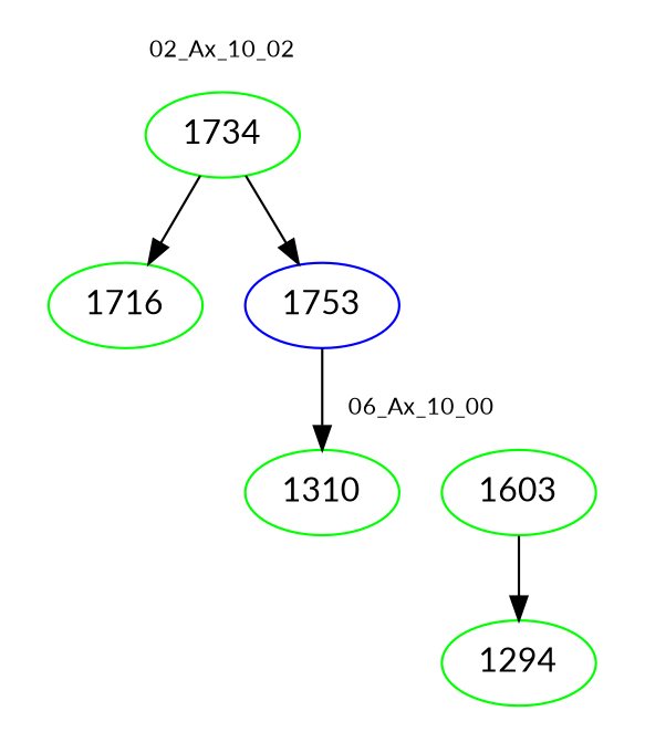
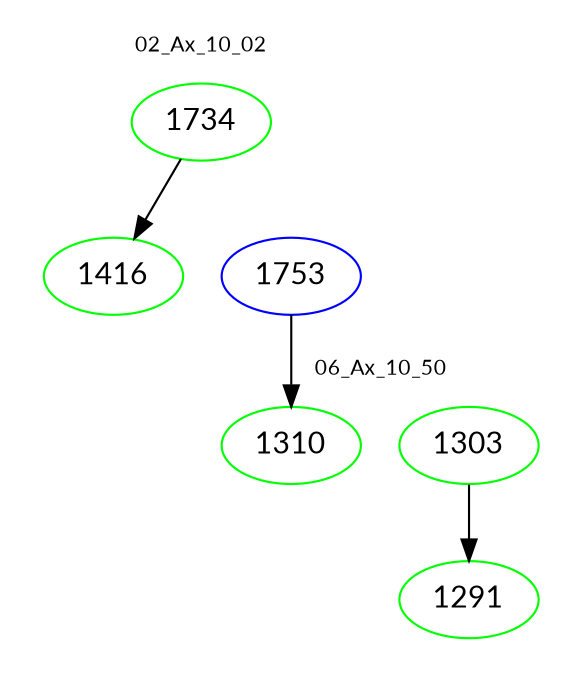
  digraph {
    fontname=Lato
    node [color=green fontname=Lato]
    edge [color=black fontname=Lato]
    n1 [label=1734]
-   n2 [label=1716]
+   n2 [label=1416]
    n3 [color=blue label=1753]
-   n4 [label=1603]
-   n5 [label=1294]
+   n4 [label=1303]
+   n5 [label=1291]
    n6 [label=1310]
    subgraph cluster_1 {
      color=white
      fontsize=10
      label="02_Ax_10_02"
      n1
      n2
      n3
    }
    subgraph cluster_2 {
      color=white
      fontsize=10
-     label="06_Ax_10_00"
+     label="06_Ax_10_50"
      n4
      n5
      n6
    }
    n1 -> n2
-   n1 -> n3
    n3 -> n6
    n4 -> n5
  }
